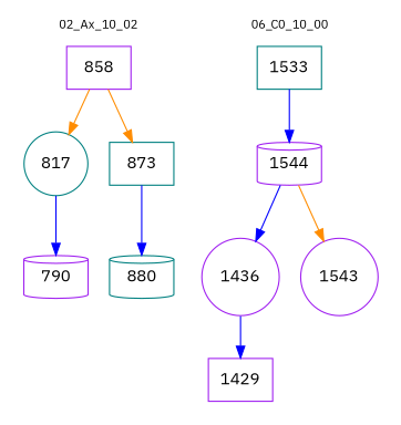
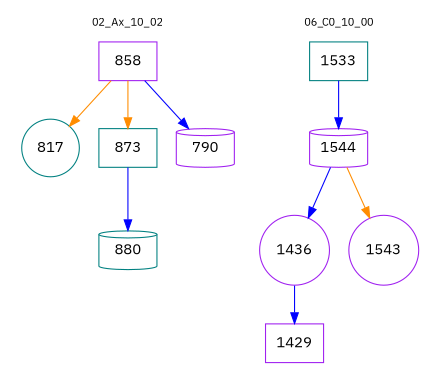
  digraph {
    fontname="IBM Plex Sans"
    node [color=purple fontname="IBM Plex Sans" shape=box]
    edge [color=blue fontname="IBM Plex Sans"]
    n1 [label=858]
    n2 [color=teal label=817 shape=circle]
    n3 [color=teal label=873]
    n4 [label=790 shape=cylinder]
    n5 [color=teal label=880 shape=cylinder]
    n6 [color=teal label=1533]
    n7 [label=1436 shape=circle]
    n8 [label=1544 shape=cylinder]
    n9 [label=1429]
    n10 [label=1543 shape=circle]
    subgraph cluster_1 {
      color=white
      fontsize=10
      label="02_Ax_10_02"
      n1
      n2
      n3
      n4
      n5
    }
    subgraph cluster_2 {
      color=white
      fontsize=10
      label="06_C0_10_00"
      n6
      n7
      n8
      n9
      n10
    }
    n1 -> n2 [color=darkorange]
    n1 -> n3 [color=darkorange]
-   n2 -> n4
+   n1 -> n4
    n3 -> n5
    n6 -> n8
    n7 -> n9
    n8 -> n7
    n8 -> n10 [color=darkorange]
  }
